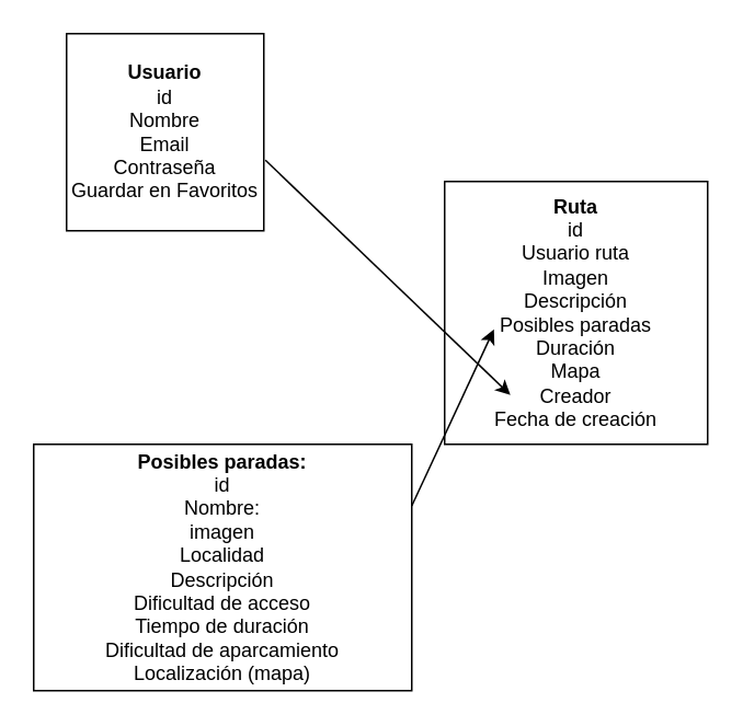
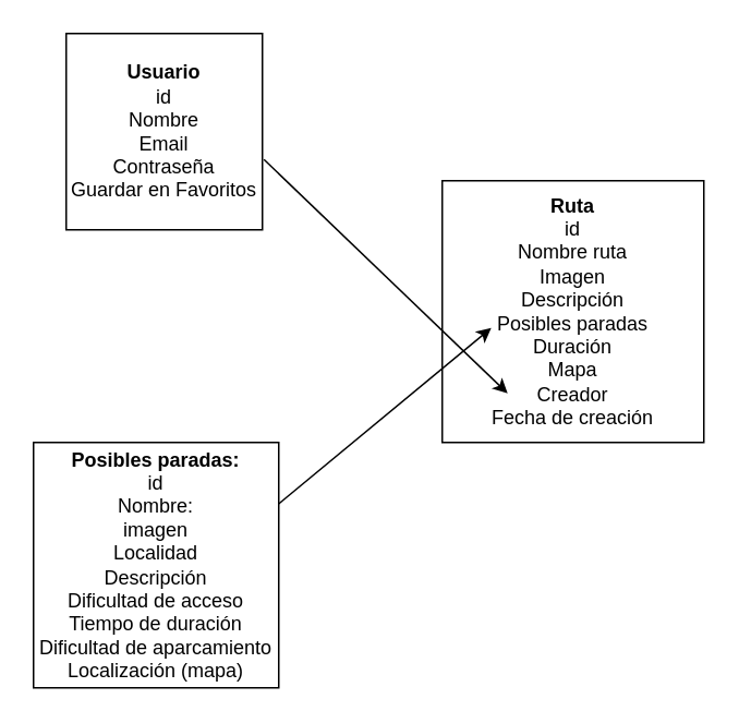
  <mxCell id="0" />
  <mxCell id="1" parent="0" />
- <mxCell id="2" value="&lt;b&gt;Ruta&lt;/b&gt;&lt;br&gt;id&lt;br&gt;Usuario ruta&lt;br&gt;Imagen&lt;br&gt;Descripción&lt;br&gt;Posibles paradas&lt;br&gt;Duración&lt;br&gt;Mapa&lt;br&gt;Creador&lt;br&gt;Fecha de creación" style="whiteSpace=wrap;html=1;aspect=fixed;" vertex="1" parent="1"><mxGeometry x="270" y="110" width="160" height="160" as="geometry" /></mxCell>
+ <mxCell id="2" value="&lt;b&gt;Ruta&lt;/b&gt;&lt;br&gt;id&lt;br&gt;Nombre ruta&lt;br&gt;Imagen&lt;br&gt;Descripción&lt;br&gt;Posibles paradas&lt;br&gt;Duración&lt;br&gt;Mapa&lt;br&gt;Creador&lt;br&gt;Fecha de creación" style="whiteSpace=wrap;html=1;aspect=fixed;" vertex="1" parent="1"><mxGeometry x="270" y="110" width="160" height="160" as="geometry" /></mxCell>
  <mxCell id="3" value="&lt;b&gt;Usuario&lt;/b&gt;&lt;br&gt;id&lt;br&gt;Nombre&lt;br&gt;Email&lt;br&gt;Contraseña&lt;br&gt;Guardar en Favoritos" style="whiteSpace=wrap;html=1;aspect=fixed;" vertex="1" parent="1"><mxGeometry x="40" y="20" width="120" height="120" as="geometry" /></mxCell>
- <mxCell id="4" value="&lt;b&gt;Posibles paradas:&lt;/b&gt;&lt;br&gt;id&lt;br&gt;Nombre:&lt;br&gt;imagen&lt;br&gt;Localidad&lt;br&gt;Descripción&lt;br&gt;Dificultad de acceso&lt;br&gt;Tiempo de duración&lt;br&gt;Dificultad de aparcamiento&lt;br&gt;Localización (mapa)" style="whiteSpace=wrap;html=1;aspect=fixed;" vertex="1" parent="1"><mxGeometry x="20" y="270" width="230" height="150" as="geometry" /></mxCell>
+ <mxCell id="4" value="&lt;b&gt;Posibles paradas:&lt;/b&gt;&lt;br&gt;id&lt;br&gt;Nombre:&lt;br&gt;imagen&lt;br&gt;Localidad&lt;br&gt;Descripción&lt;br&gt;Dificultad de acceso&lt;br&gt;Tiempo de duración&lt;br&gt;Dificultad de aparcamiento&lt;br&gt;Localización (mapa)" style="whiteSpace=wrap;html=1;aspect=fixed;" vertex="1" parent="1"><mxGeometry x="20" y="270" width="150" height="150" as="geometry" /></mxCell>
  <mxCell id="5" value="" style="endArrow=classic;html=1;exitX=1;exitY=0.25;exitDx=0;exitDy=0;" edge="1" parent="1" source="4"><mxGeometry width="50" height="50" relative="1" as="geometry"><mxPoint x="250" y="250" as="sourcePoint" /><mxPoint x="300" y="200" as="targetPoint" /></mxGeometry></mxCell>
  <mxCell id="6" value="" style="endArrow=classic;html=1;exitX=1.008;exitY=0.642;exitDx=0;exitDy=0;exitPerimeter=0;" edge="1" parent="1" source="3"><mxGeometry width="50" height="50" relative="1" as="geometry"><mxPoint x="250" y="290" as="sourcePoint" /><mxPoint x="310" y="240" as="targetPoint" /></mxGeometry></mxCell>
